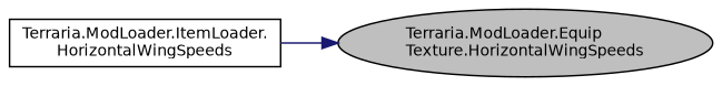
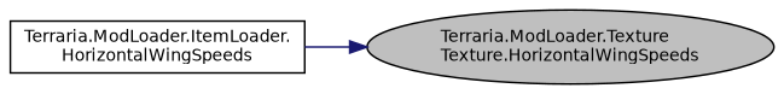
  digraph {
    rankdir=RL
    node [color=black fontname=Helvetica fontsize=10 style=filled]
-   n1 [fillcolor=grey75 fontcolor=black height=0.2 label="Terraria.ModLoader.Equip\lTexture.HorizontalWingSpeeds" shape=ellipse width=0.4]
+   n1 [fillcolor=grey75 fontcolor=black height=0.2 label="Terraria.ModLoader.Texture\lTexture.HorizontalWingSpeeds" shape=ellipse width=0.4]
    n2 [fillcolor=white height=0.2 label="Terraria.ModLoader.ItemLoader.\lHorizontalWingSpeeds" shape=box width=0.4]
    n1 -> n2 [color=midnightblue dir=back fontname=Helvetica fontsize=10 labelfontname=Helvetica labelfontsize=10 style=solid]
  }
